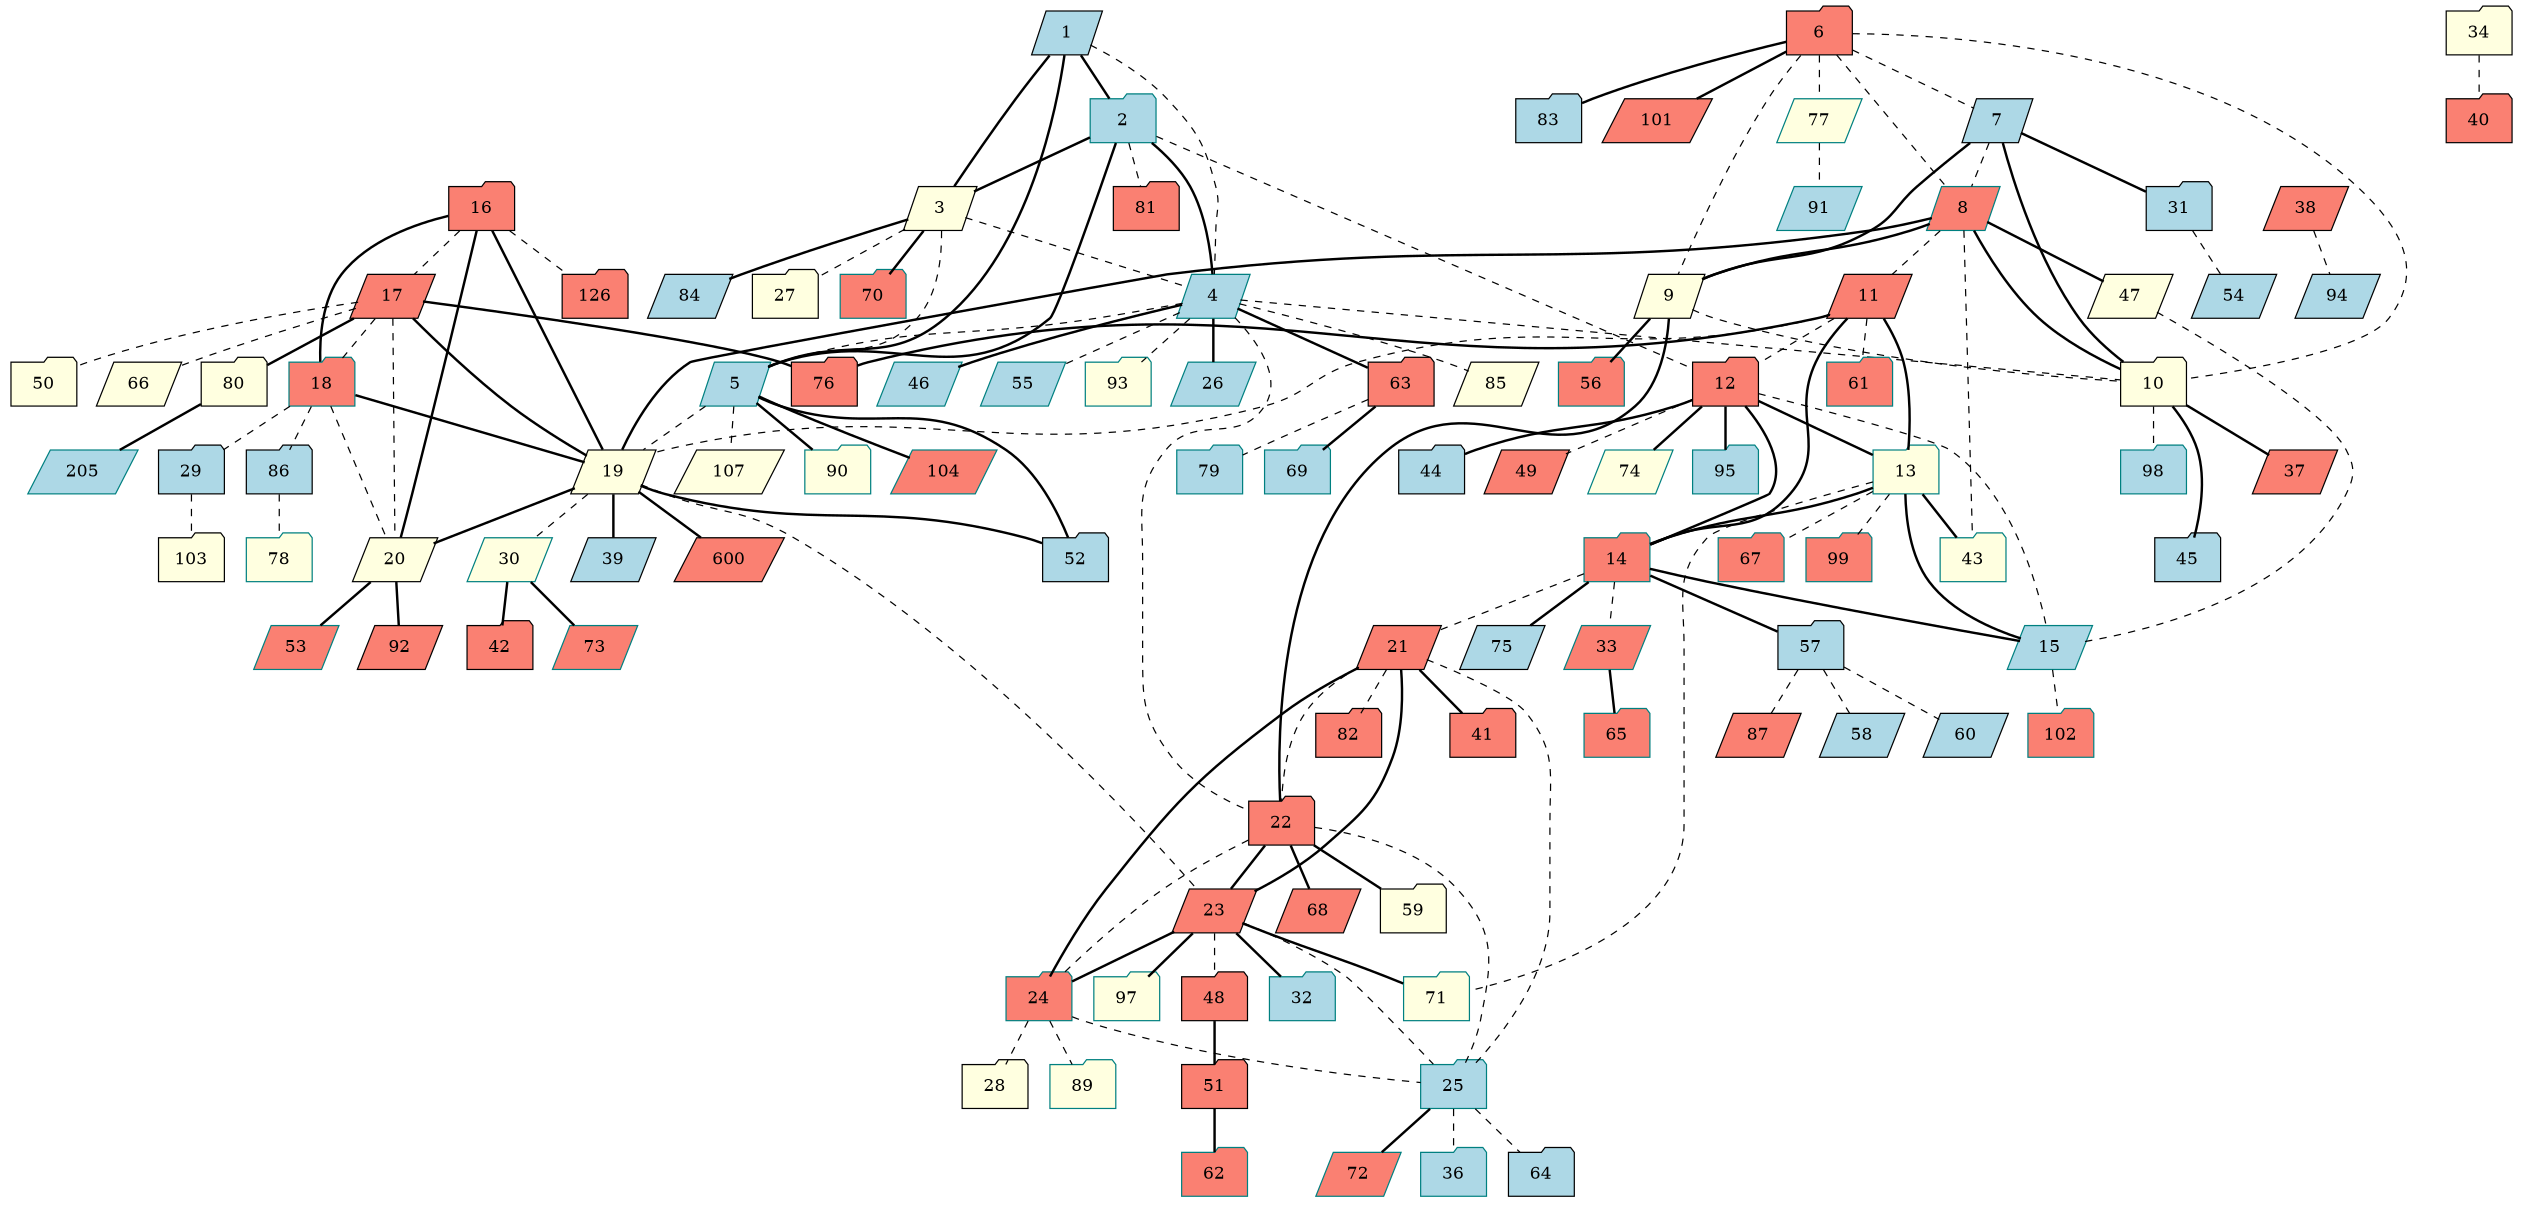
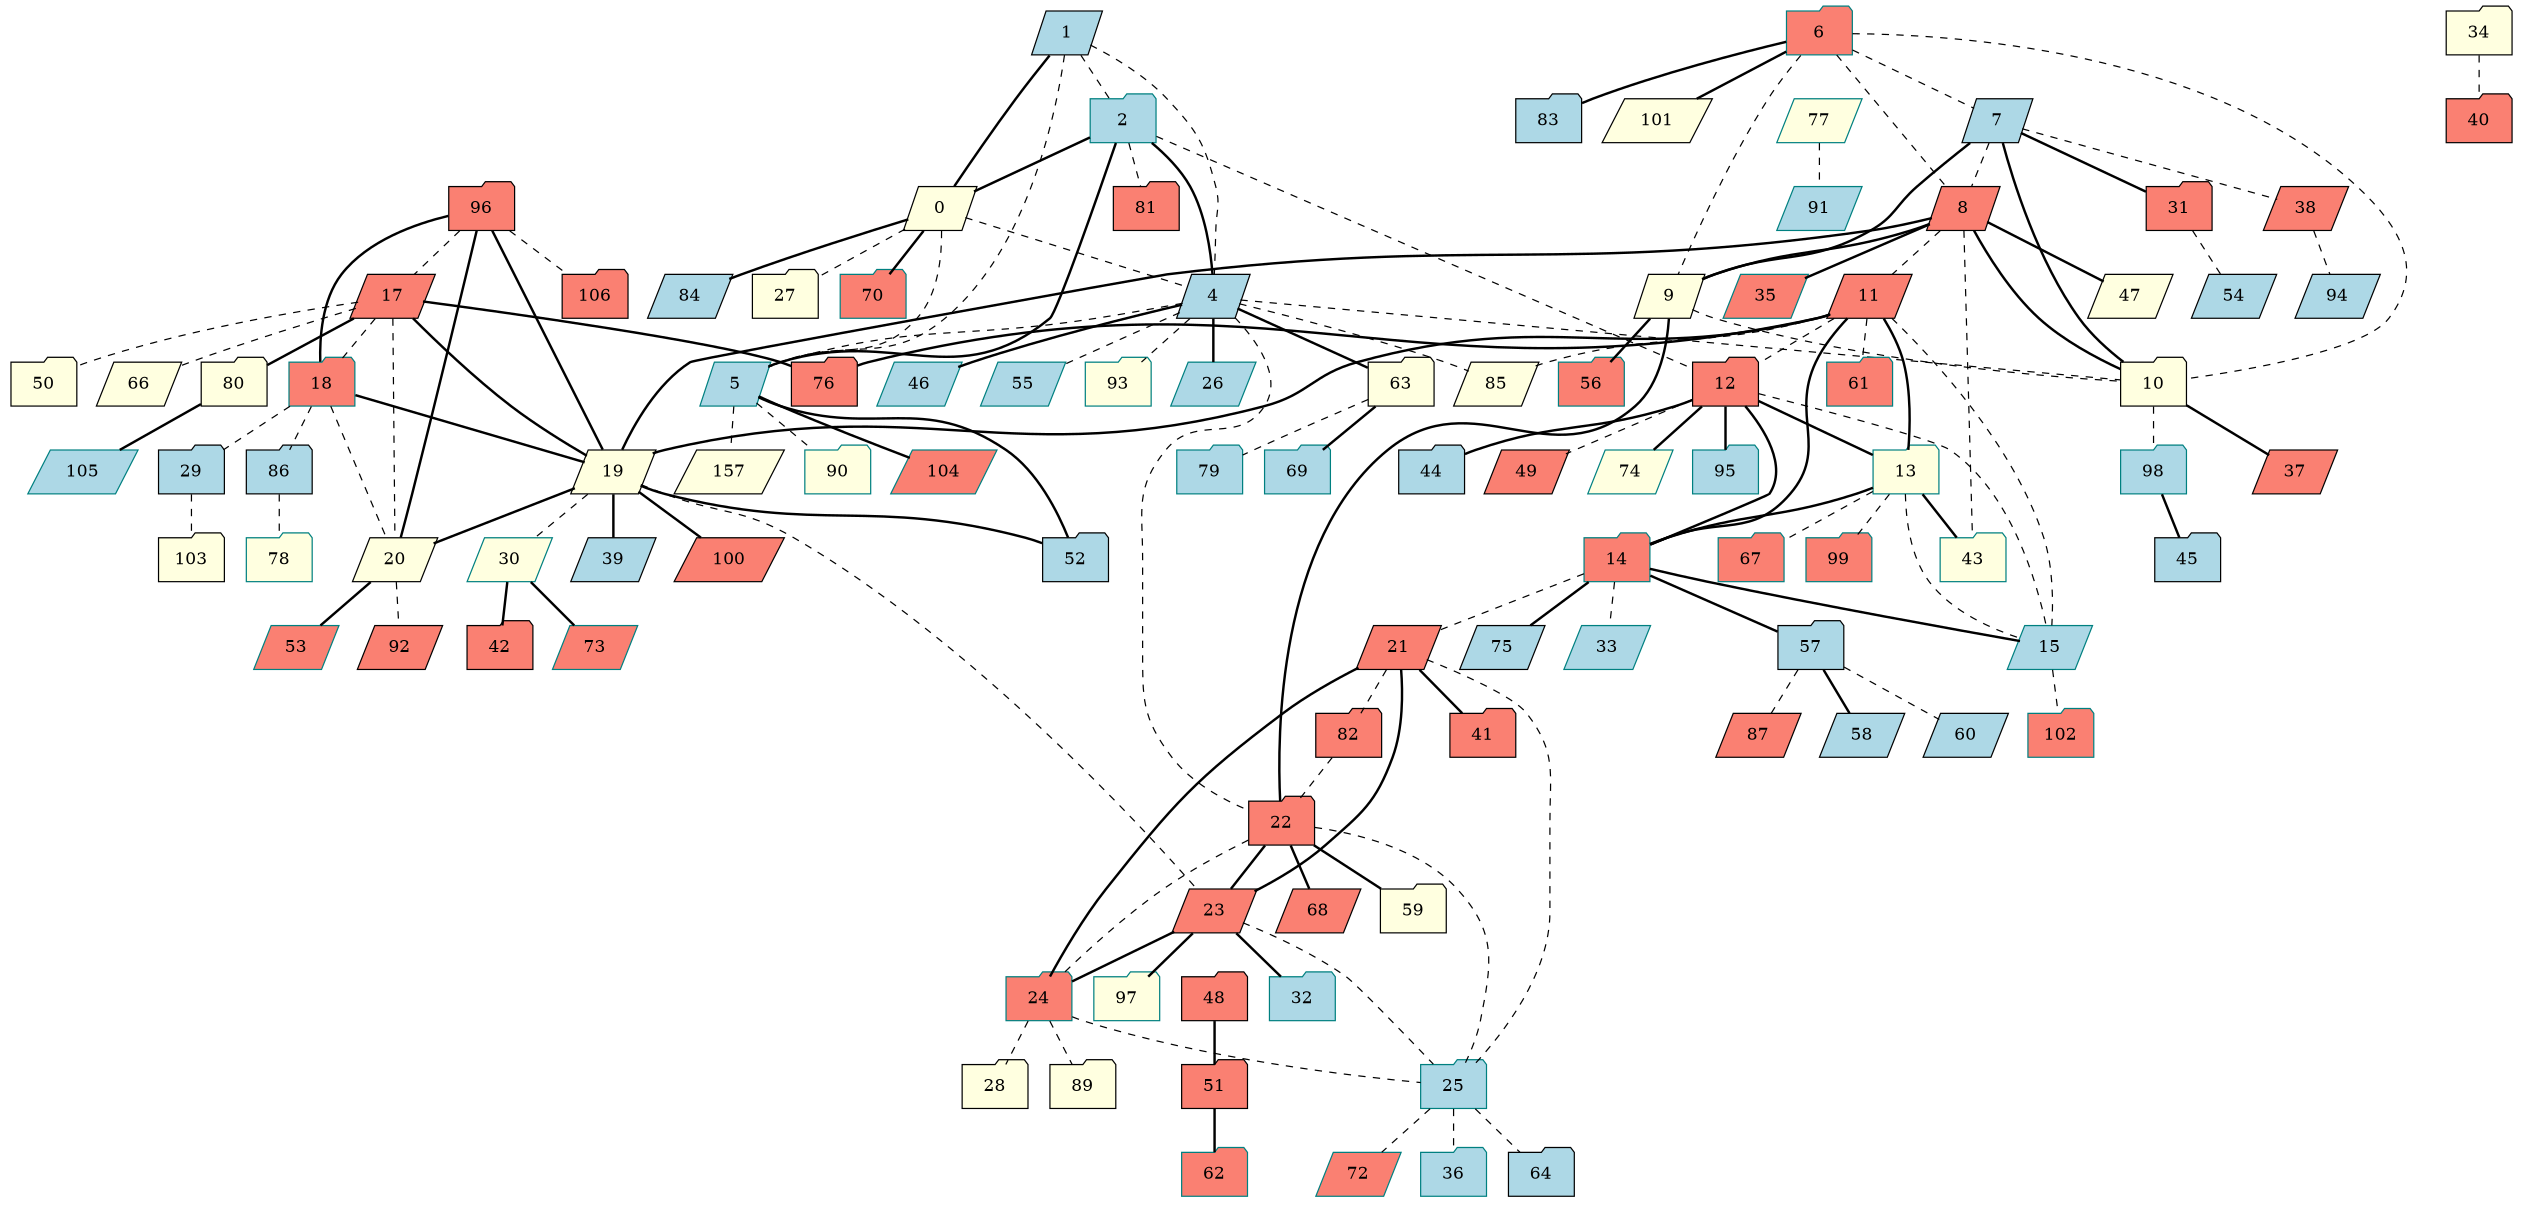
  graph {
    node [color=black fillcolor=salmon shape=folder style=filled]
    edge [style=dashed]
    1 [fillcolor=lightblue shape=parallelogram]
    2 [color=teal fillcolor=lightblue]
-   3 [fillcolor=lightyellow shape=parallelogram]
-   4 [color=teal fillcolor=lightblue shape=parallelogram]
+   3 [fillcolor=lightyellow shape=parallelogram label=0]
+   4 [fillcolor=lightblue shape=parallelogram]
    5 [color=teal fillcolor=lightblue shape=parallelogram]
    12
    81
    27 [fillcolor=lightyellow]
    70 [color=teal]
    84 [fillcolor=lightblue shape=parallelogram]
    10 [fillcolor=lightyellow]
    22
    26 [color=teal fillcolor=lightblue shape=parallelogram]
    46 [color=teal fillcolor=lightblue shape=parallelogram]
    55 [color=teal fillcolor=lightblue shape=parallelogram]
-   63
+   63 [fillcolor=lightyellow]
    85 [fillcolor=lightyellow shape=parallelogram]
    93 [color=teal fillcolor=lightyellow]
    19 [fillcolor=lightyellow shape=parallelogram]
    52 [fillcolor=lightblue]
    90 [color=teal fillcolor=lightyellow]
    104 [color=teal shape=parallelogram]
-   107 [fillcolor=lightyellow shape=parallelogram]
+   107 [fillcolor=lightyellow shape=parallelogram label=157]
    13 [color=teal fillcolor=lightyellow]
    14 [color=teal]
    15 [color=teal fillcolor=lightblue shape=parallelogram]
    44 [fillcolor=lightblue]
    49 [shape=parallelogram]
    74 [color=teal fillcolor=lightyellow shape=parallelogram]
    95 [color=teal fillcolor=lightblue]
    37 [shape=parallelogram]
    45 [fillcolor=lightblue]
    98 [color=teal fillcolor=lightblue]
    23 [shape=parallelogram]
    24 [color=teal]
    25 [color=teal fillcolor=lightblue]
    59 [fillcolor=lightyellow]
    68 [shape=parallelogram]
    69 [color=teal fillcolor=lightblue]
    79 [color=teal fillcolor=lightblue]
    20 [fillcolor=lightyellow shape=parallelogram]
    30 [color=teal fillcolor=lightyellow shape=parallelogram]
    39 [fillcolor=lightblue shape=parallelogram]
-   100 [shape=parallelogram label=600]
-   6
+   100 [shape=parallelogram]
+   6 [color=teal]
    7 [fillcolor=lightblue shape=parallelogram]
-   8 [color=teal shape=parallelogram]
+   8 [shape=parallelogram]
    9 [fillcolor=lightyellow shape=parallelogram]
    77 [color=teal fillcolor=lightyellow shape=parallelogram]
    83 [fillcolor=lightblue]
-   101 [shape=parallelogram]
-   31 [fillcolor=lightblue]
+   101 [fillcolor=lightyellow shape=parallelogram]
+   31
    38 [shape=parallelogram]
    11 [shape=parallelogram]
+   35 [color=teal shape=parallelogram]
    43 [color=teal fillcolor=lightyellow]
    47 [fillcolor=lightyellow shape=parallelogram]
    56 [color=teal]
    91 [color=teal fillcolor=lightblue shape=parallelogram]
    54 [fillcolor=lightblue shape=parallelogram]
    94 [fillcolor=lightblue shape=parallelogram]
    61 [color=teal]
    76
    67 [color=teal]
-   71 [color=teal fillcolor=lightyellow]
    99 [color=teal]
    21 [shape=parallelogram]
-   33 [color=teal shape=parallelogram]
+   33 [color=teal fillcolor=lightblue shape=parallelogram]
    57 [fillcolor=lightblue]
    75 [fillcolor=lightblue shape=parallelogram]
    102 [color=teal]
    41
    82
-   65 [color=teal]
    58 [fillcolor=lightblue shape=parallelogram]
    60 [fillcolor=lightblue shape=parallelogram]
    87 [shape=parallelogram]
-   16
+   16 [label=96]
    17 [shape=parallelogram]
    18 [color=teal]
-   106 [label=126]
+   106
    50 [fillcolor=lightyellow]
    66 [fillcolor=lightyellow shape=parallelogram]
    80 [fillcolor=lightyellow]
    29 [fillcolor=lightblue]
    86 [fillcolor=lightblue]
    53 [color=teal shape=parallelogram]
    92 [shape=parallelogram]
    34 [fillcolor=lightyellow]
    40
-   105 [color=teal fillcolor=lightblue shape=parallelogram label=205]
+   105 [color=teal fillcolor=lightblue shape=parallelogram]
    103 [fillcolor=lightyellow]
    78 [color=teal fillcolor=lightyellow]
    32 [color=teal fillcolor=lightblue]
    48
    97 [color=teal fillcolor=lightyellow]
    42
    73 [color=teal shape=parallelogram]
    28 [fillcolor=lightyellow]
-   89 [color=teal fillcolor=lightyellow]
+   89 [fillcolor=lightyellow]
    36 [color=teal fillcolor=lightblue]
    64 [fillcolor=lightblue]
    72 [color=teal shape=parallelogram]
    51
    62 [color=teal]
-   1 -- 2 [style=bold]
+   1 -- 2
    1 -- 3 [style=bold]
    1 -- 4
-   1 -- 5 [style=bold]
+   1 -- 5
    2 -- 3 [style=bold]
    2 -- 4 [style=bold]
    2 -- 5 [style=bold]
    2 -- 12
    2 -- 81
    3 -- 4
    3 -- 5
    3 -- 27
    3 -- 70 [style=bold]
    3 -- 84 [style=bold]
    4 -- 5
    4 -- 10
    4 -- 22
    4 -- 26 [style=bold]
    4 -- 46 [style=bold]
    4 -- 55
    4 -- 63 [style=bold]
    4 -- 85
    4 -- 93
-   5 -- 19
    5 -- 52 [style=bold]
-   5 -- 90 [style=bold]
+   5 -- 90
    5 -- 104 [style=bold]
    5 -- 107
    12 -- 13 [style=bold]
    12 -- 14 [style=bold]
    12 -- 15
    12 -- 44 [style=bold]
    12 -- 49
    12 -- 74 [style=bold]
    12 -- 95 [style=bold]
    10 -- 37 [style=bold]
-   10 -- 45 [style=bold]
+   98 -- 45 [style=bold]
    10 -- 98
    22 -- 23 [style=bold]
    22 -- 24
    22 -- 25
    22 -- 59 [style=bold]
    22 -- 68 [style=bold]
    63 -- 69 [style=bold]
    63 -- 79
    19 -- 52 [style=bold]
    19 -- 23
    19 -- 20 [style=bold]
    19 -- 30
    19 -- 39 [style=bold]
    19 -- 100 [style=bold]
    13 -- 14 [style=bold]
-   13 -- 15 [style=bold]
+   13 -- 15
    13 -- 43 [style=bold]
    13 -- 67
-   13 -- 71
    13 -- 99
    14 -- 15 [style=bold]
    14 -- 21
    14 -- 33
    14 -- 57 [style=bold]
    14 -- 75 [style=bold]
    15 -- 102
    23 -- 24 [style=bold]
    23 -- 25
-   23 -- 71 [style=bold]
    23 -- 32 [style=bold]
-   23 -- 48
    23 -- 97 [style=bold]
    24 -- 25
    24 -- 28
    24 -- 89
    25 -- 36
    25 -- 64
-   25 -- 72 [style=bold]
+   25 -- 72
    20 -- 53 [style=bold]
-   20 -- 92 [style=bold]
+   20 -- 92
    30 -- 42 [style=bold]
    30 -- 73 [style=bold]
    6 -- 10
    6 -- 7
    6 -- 8
    6 -- 9
-   6 -- 77
    6 -- 83 [style=bold]
    6 -- 101 [style=bold]
    7 -- 10 [style=bold]
    7 -- 8
    7 -- 9 [style=bold]
    7 -- 31 [style=bold]
+   7 -- 38
    8 -- 10 [style=bold]
    8 -- 19 [style=bold]
    8 -- 9 [style=bold]
    8 -- 11
+   8 -- 35 [style=bold]
    8 -- 43
    8 -- 47 [style=bold]
    9 -- 10
    9 -- 22 [style=bold]
    9 -- 56 [style=bold]
    77 -- 91
    31 -- 54
    38 -- 94
    11 -- 12
-   11 -- 19
+   11 -- 85
+   11 -- 19 [style=bold]
    11 -- 13 [style=bold]
    11 -- 14 [style=bold]
-   47 -- 15
+   11 -- 15
    11 -- 61
    11 -- 76 [style=bold]
-   21 -- 22
+   82 -- 22
    21 -- 23 [style=bold]
    21 -- 24 [style=bold]
    21 -- 25
    21 -- 41 [style=bold]
    21 -- 82
-   33 -- 65 [style=bold]
-   57 -- 58
+   57 -- 58 [style=bold]
    57 -- 60
    57 -- 87
    16 -- 19 [style=bold]
    16 -- 20 [style=bold]
    16 -- 17
    16 -- 18 [style=bold]
    16 -- 106
    17 -- 19 [style=bold]
    17 -- 20
    17 -- 76 [style=bold]
    17 -- 18
    17 -- 50
    17 -- 66
    17 -- 80 [style=bold]
    18 -- 19 [style=bold]
    18 -- 20
    18 -- 29
    18 -- 86
    80 -- 105 [style=bold]
    29 -- 103
    86 -- 78
    34 -- 40
    48 -- 51 [style=bold]
    51 -- 62 [style=bold]
  }
